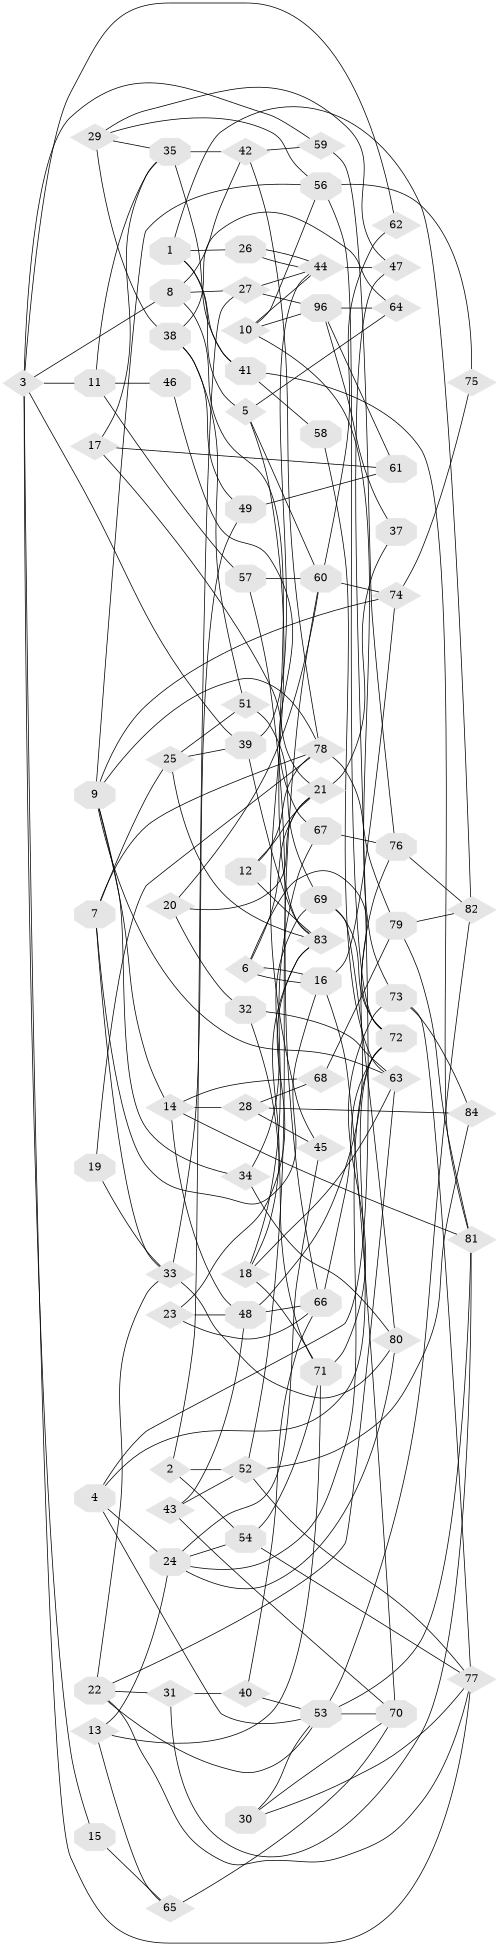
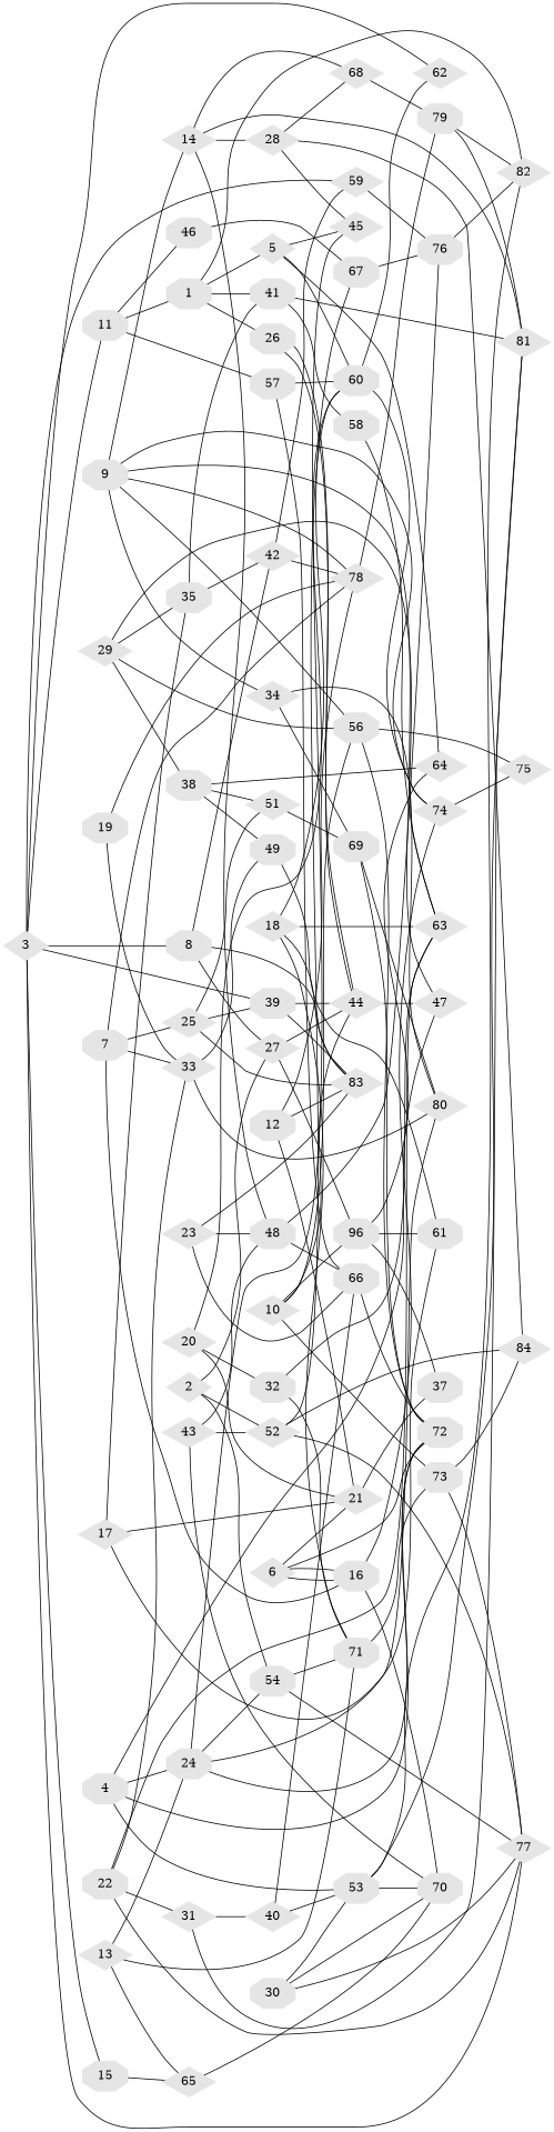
  graph {
    fontname="DejaVu Serif"
    rankdir=LR
    node [color=gray90 fontname="DejaVu Serif" shape=diamond style=filled]
    edge [fontname="DejaVu Serif"]
    1 [shape=octagon]
    5
    26 [shape=octagon]
    41 [shape=octagon]
    82
    45
    60 [shape=octagon]
    64
    44
    81
    58 [shape=octagon]
    2
    27
    52
    54 [shape=octagon]
    n16 [label=96 shape=octagon]
    77
    84
    71 [shape=octagon]
    8 [shape=octagon]
    3
    11 [shape=octagon]
    15 [shape=octagon]
    39 [shape=octagon]
    59
    62
    42
    83
    35 [shape=octagon]
    46 [shape=octagon]
    57 [shape=octagon]
    65
    76 [shape=octagon]
    4 [shape=octagon]
    24 [shape=octagon]
    47
    53 [shape=octagon]
    72 [shape=octagon]
    80
    70 [shape=octagon]
    74
    6
    16 [shape=octagon]
    21
    37 [shape=octagon]
    7 [shape=octagon]
    25
    33
    78
    51
    49 [shape=octagon]
    79 [shape=octagon]
    9 [shape=octagon]
    14
    34
    56 [shape=octagon]
    63
    28
    48 [shape=octagon]
    68
    69 [shape=octagon]
    75
    10
    73 [shape=octagon]
    61 [shape=octagon]
    67 [shape=octagon]
    66 [shape=octagon]
    12 [shape=octagon]
    13
    32 [shape=octagon]
    17
    18
    19 [shape=octagon]
    20
    22 [shape=octagon]
    31
    40
    23
    29
    38 [shape=octagon]
    30 [shape=octagon]
    43
    1 -- 5
    1 -- 26
    1 -- 41
    1 -- 82
    5 -- 45
    5 -- 60
    5 -- 64
    26 -- 44
    26 -- 44
    41 -- 81
    41 -- 58
    60 -- 62
    60 -- 74
    44 -- 47
    58 -- 63
    2 -- 27
    2 -- 52
    2 -- 54
    27 -- 44
    27 -- n16
    52 -- 60
    52 -- 77
    52 -- 84
    54 -- 77
    54 -- 71
    n16 -- 64
    n16 -- 37
    n16 -- 61
    71 -- 73
    8 -- 27
    8 -- 42
    8 -- 83
    3 -- 77
    3 -- 8
    3 -- 11
    3 -- 15
    3 -- 39
    3 -- 59
    3 -- 62
-   11 -- 35
+   11 -- 1
    11 -- 46
    11 -- 57
    15 -- 65
    39 -- 44
    39 -- 83
    59 -- 76
    42 -- 59
    42 -- 78
    35 -- 41
    35 -- 42
    46 -- 67
    57 -- 60
    57 -- 66
    65 -- 70
    76 -- 82
    4 -- 24
    4 -- 47
    4 -- 53
    4 -- 72
    24 -- 45
    24 -- 54
    24 -- 72
    24 -- 80
    53 -- 82
    53 -- 81
    53 -- 70
    74 -- 75
    6 -- 72
    6 -- 16
    6 -- 16
    6 -- 21
    16 -- 70
    16 -- 74
    21 -- 37
    7 -- 16
    7 -- 25
    7 -- 33
    7 -- 78
    25 -- 39
    25 -- 83
    25 -- 51
    33 -- 80
    33 -- 49
    78 -- 79
    51 -- 69
    49 -- 61
    79 -- 82
    79 -- 81
    9 -- 74
    9 -- 78
    9 -- 14
    9 -- 34
    9 -- 56
    9 -- 63
    14 -- 81
    14 -- 28
    14 -- 48
    14 -- 68
    34 -- 80
    34 -- 69
    56 -- 72
    56 -- 75
    28 -- 45
    28 -- 84
    28 -- 68
    48 -- 76
    48 -- 66
    68 -- 79
    69 -- 72
    69 -- 80
    10 -- 44
    10 -- n16
    10 -- 56
    10 -- 73
    73 -- 77
    73 -- 84
    67 -- 76
    66 -- 72
    12 -- 83
    12 -- 21
    12 -- 78
    13 -- 71
    13 -- 65
    13 -- 24
    32 -- 71
    32 -- 63
    17 -- 35
    17 -- 21
    17 -- 61
    18 -- 71
    18 -- 83
    18 -- 63
    18 -- 67
    19 -- 33
    19 -- 78
    20 -- 60
    20 -- 21
    20 -- 32
    22 -- 77
-   22 -- 53
    22 -- 33
    22 -- 63
    22 -- 31
    31 -- 81
    31 -- 40
    40 -- 53
    40 -- 66
    23 -- 83
    23 -- 48
    23 -- 66
    29 -- 35
    29 -- 47
    29 -- 56
    29 -- 38
    38 -- 64
    38 -- 51
    38 -- 49
    30 -- 77
    30 -- 53
    30 -- 70
    43 -- 52
    43 -- 70
    43 -- 48
  }
